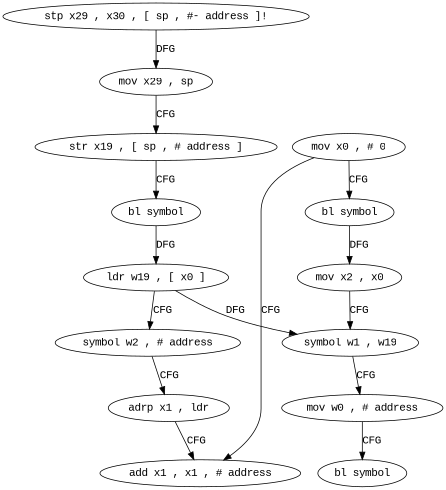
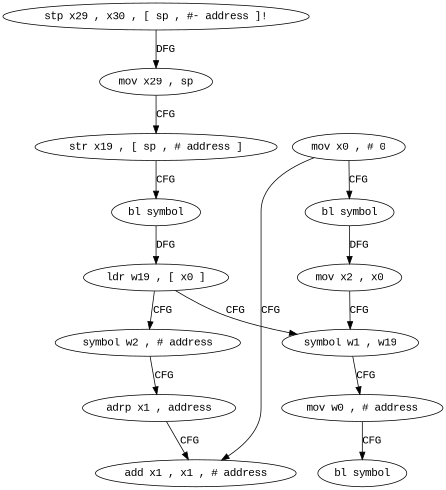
  digraph {
    fontname="Liberation Mono"
    node [fontname="Liberation Mono"]
    edge [fontname="Liberation Mono"]
    n1 [label="stp x29 , x30 , [ sp , #- address ]!"]
    n2 [label="mov x29 , sp"]
    n3 [label="str x19 , [ sp , # address ]"]
    n4 [label="bl symbol"]
    n5 [label="ldr w19 , [ x0 ]"]
    n6 [label="symbol w2 , # address"]
    n7 [label="symbol w1 , w19"]
-   n8 [label="adrp x1 , ldr"]
+   n8 [label="adrp x1 , address"]
    n9 [label="mov w0 , # address"]
    n10 [label="add x1 , x1 , # address"]
    n11 [label="mov x0 , # 0"]
    n12 [label="bl symbol"]
    n13 [label="mov x2 , x0"]
    n14 [label="bl symbol"]
    n1 -> n2 [label=DFG]
    n2 -> n3 [label=CFG]
    n3 -> n4 [label=CFG]
    n4 -> n5 [label=DFG]
    n5 -> n6 [label=CFG]
-   n5 -> n7 [label=DFG]
+   n5 -> n7 [label=CFG]
    n6 -> n8 [label=CFG]
    n7 -> n9 [label=CFG]
    n8 -> n10 [label=CFG]
    n9 -> n14 [label=CFG]
    n11 -> n10 [label=CFG]
    n11 -> n12 [label=CFG]
    n12 -> n13 [label=DFG]
    n13 -> n7 [label=CFG]
  }
